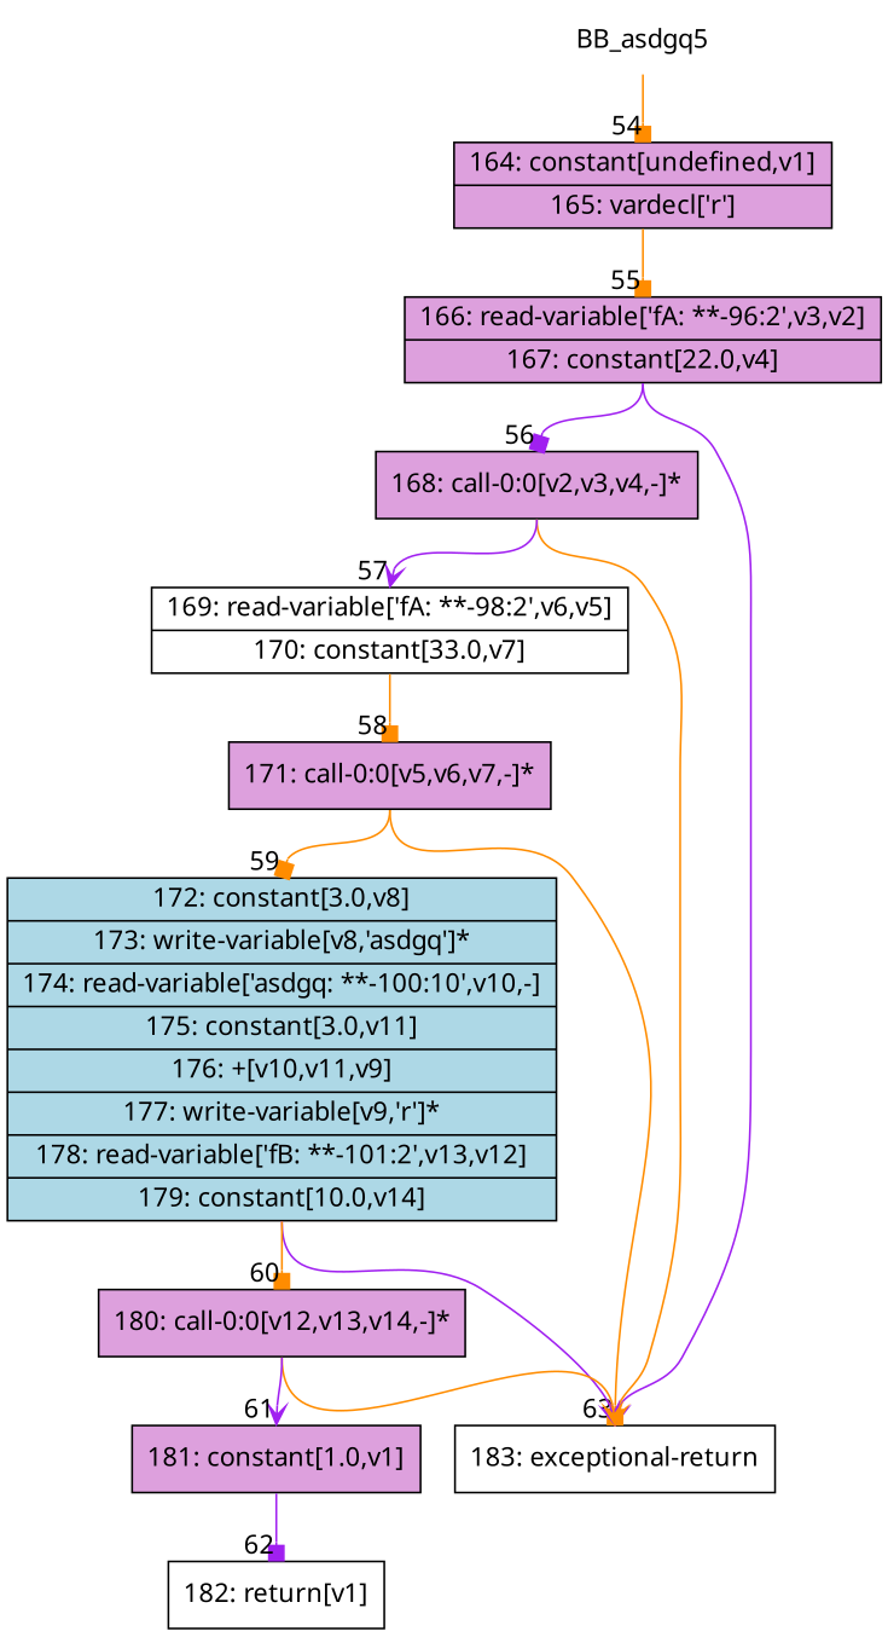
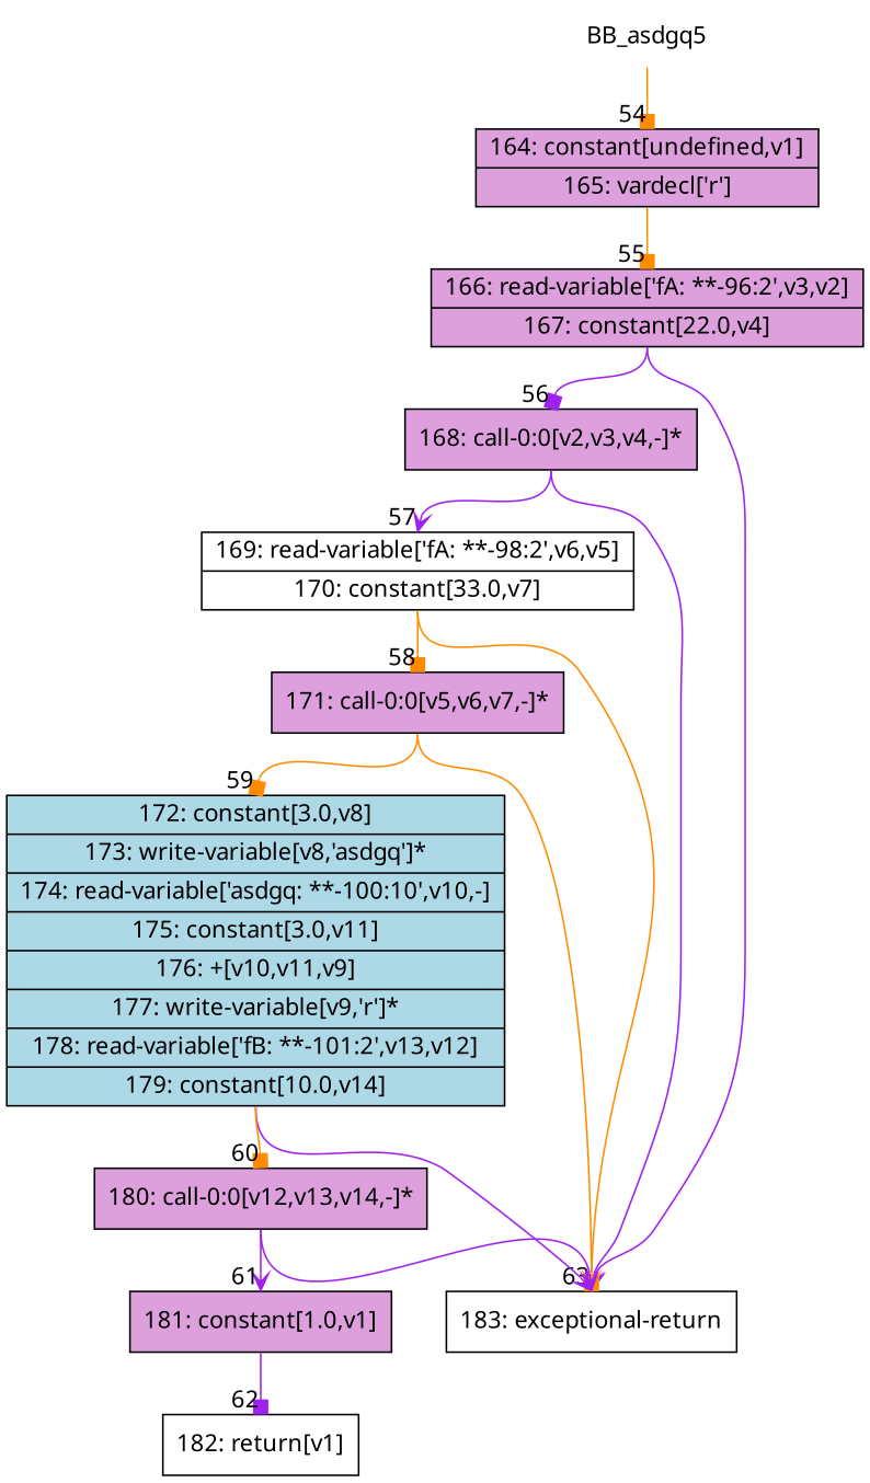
  digraph {
    fontname="Noto Sans"
    rankdir=TD
    node [fillcolor=plum fontname="Noto Sans" shape=record style=filled]
    edge [arrowhead=box color=darkorange fontname="Noto Sans" headport=n tailport=s]
    n1 [fillcolor=white label=BB_asdgq5 shape=none]
    n2 [label="{164: constant[undefined,v1]|165: vardecl['r']}"]
    n3 [label="{166: read-variable['fA: **-96:2',v3,v2]|167: constant[22.0,v4]}"]
    n4 [label="{168: call-0:0[v2,v3,v4,-]*}"]
    n5 [fillcolor=white label="{183: exceptional-return}"]
    n6 [fillcolor=white label="{169: read-variable['fA: **-98:2',v6,v5]|170: constant[33.0,v7]}"]
    n7 [label="{171: call-0:0[v5,v6,v7,-]*}"]
    n8 [fillcolor=lightblue label="{172: constant[3.0,v8]|173: write-variable[v8,'asdgq']*|174: read-variable['asdgq: **-100:10',v10,-]|175: constant[3.0,v11]|176: +[v10,v11,v9]|177: write-variable[v9,'r']*|178: read-variable['fB: **-101:2',v13,v12]|179: constant[10.0,v14]}"]
    n9 [label="{180: call-0:0[v12,v13,v14,-]*}"]
    n10 [label="{181: constant[1.0,v1]}"]
    n11 [fillcolor=white label="{182: return[v1]}"]
    n1 -> n2 [headlabel="    54"]
    n2 -> n3 [headlabel="      55"]
    n3 -> n4 [color=purple headlabel="      56"]
    n3 -> n5 [arrowhead=vee color=purple headlabel="      63"]
-   n4 -> n5 [arrowhead=vee]
+   n4 -> n5 [arrowhead=vee color=purple]
    n4 -> n6 [arrowhead=vee color=purple headlabel="      57"]
+   n6 -> n5 [arrowhead=vee]
    n6 -> n7 [headlabel="      58"]
    n7 -> n5
    n7 -> n8 [headlabel="      59"]
    n8 -> n5 [arrowhead=vee color=purple]
    n8 -> n9 [headlabel="      60"]
-   n9 -> n5 [arrowhead=vee]
+   n9 -> n5 [arrowhead=vee color=purple]
    n9 -> n10 [arrowhead=vee color=purple headlabel="      61"]
    n10 -> n11 [color=purple headlabel="      62"]
  }
